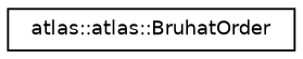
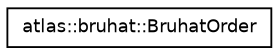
  digraph {
    rankdir=LR
-   n1 [color=black fillcolor=white fontname=Helvetica fontsize=10 height=0.2 label="atlas::atlas::BruhatOrder" shape=record style=filled width=0.4]
+   n1 [color=black fillcolor=white fontname=Helvetica fontsize=10 height=0.2 label="atlas::bruhat::BruhatOrder" shape=record style=filled width=0.4]
  }
